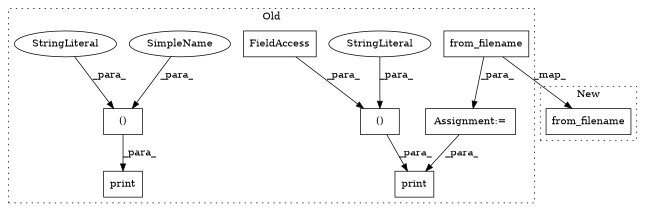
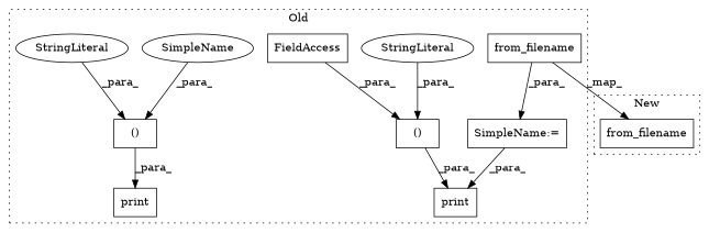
  digraph {
    node [a=32 l="14,1" s=1922 shape=box]
    n1 [label=from_filename s="1881,1904"]
    n2 [a=106 l=30 label="()"]
    n3 [l="11,2" label=print s="1911,1952"]
    n4 [a=22 l=10 label=FieldAccess s=1942]
    n5 [a=106 l=37 label="()" s=1793]
    n6 [l="11,2" label=print s="1782,1830"]
    n7 [a=45 l=15 label=StringLiteral s=1793 shape=ellipse]
    n8 [a=45 l=7 label=StringLiteral shape=ellipse]
-   n9 [a=7 l=1 label="Assignment:=" s=1842]
+   n9 [a=7 l=1 label="SimpleName:=" s=1842]
    n10 [a=42 l=9 label=SimpleName s=1821 shape=ellipse]
    n11 [label=from_filename s="1549,1572"]
    subgraph cluster_1 {
      label=Old
      style=dotted
      n1
      n2
      n3
      n4
      n5
      n6
      n7
      n8
      n9
      n10
    }
    subgraph cluster_2 {
      label=New
      style=dotted
      n11
    }
    n1 -> n9 [label=_para_]
    n1 -> n11 [label=_map_]
    n2 -> n3 [label=_para_]
    n4 -> n2 [label=_para_]
    n5 -> n6 [label=_para_]
    n7 -> n5 [label=_para_]
    n8 -> n2 [label=_para_]
    n9 -> n3 [label=_para_]
    n10 -> n5 [label=_para_]
  }
